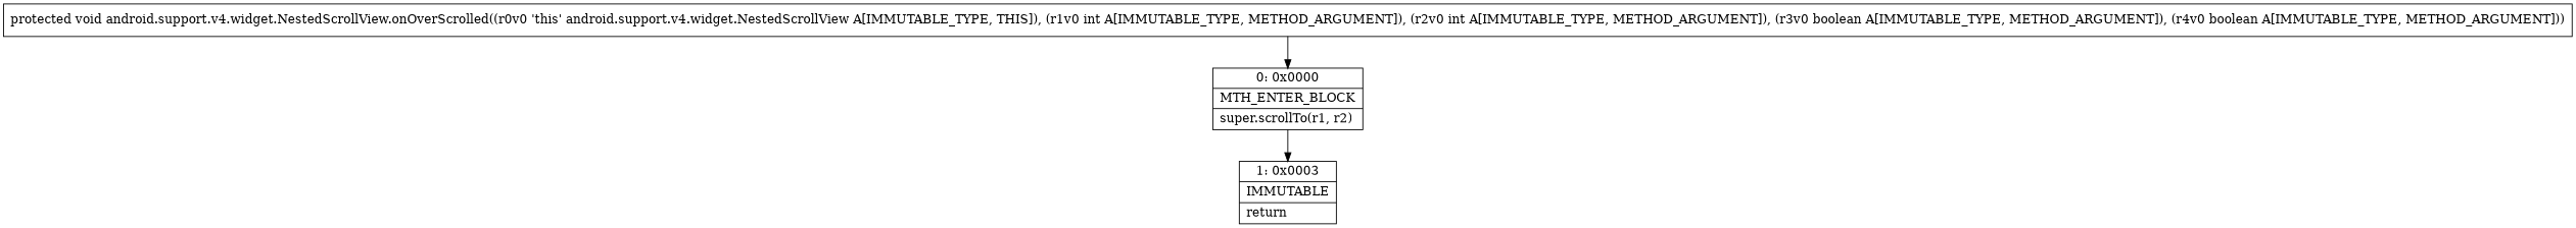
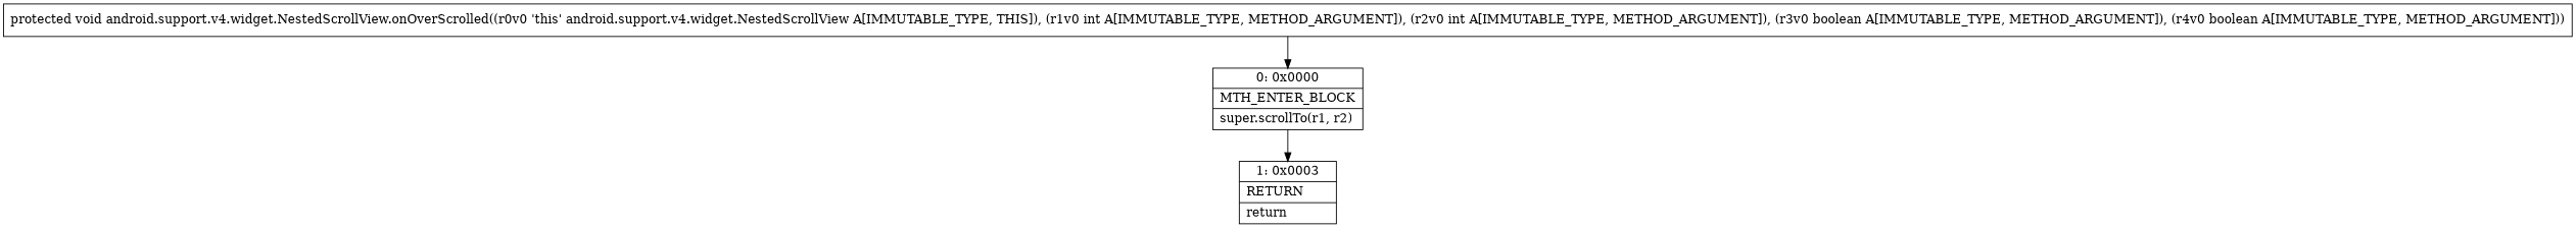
  digraph {
    node [shape=record]
    n1 [label="{0\:\ 0x0000|MTH_ENTER_BLOCK\l|super.scrollTo(r1, r2)\l}"]
-   n2 [label="{1\:\ 0x0003|IMMUTABLE\l|return\l}"]
+   n2 [label="{1\:\ 0x0003|RETURN\l|return\l}"]
    n3 [label="{protected void android.support.v4.widget.NestedScrollView.onOverScrolled((r0v0 'this' android.support.v4.widget.NestedScrollView A[IMMUTABLE_TYPE, THIS]), (r1v0 int A[IMMUTABLE_TYPE, METHOD_ARGUMENT]), (r2v0 int A[IMMUTABLE_TYPE, METHOD_ARGUMENT]), (r3v0 boolean A[IMMUTABLE_TYPE, METHOD_ARGUMENT]), (r4v0 boolean A[IMMUTABLE_TYPE, METHOD_ARGUMENT])) }"]
    n1 -> n2
    n3 -> n1
  }
